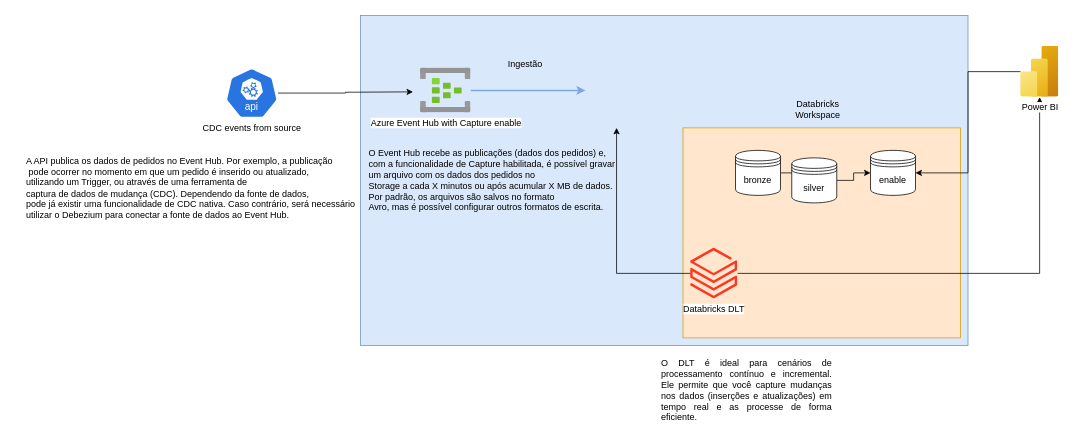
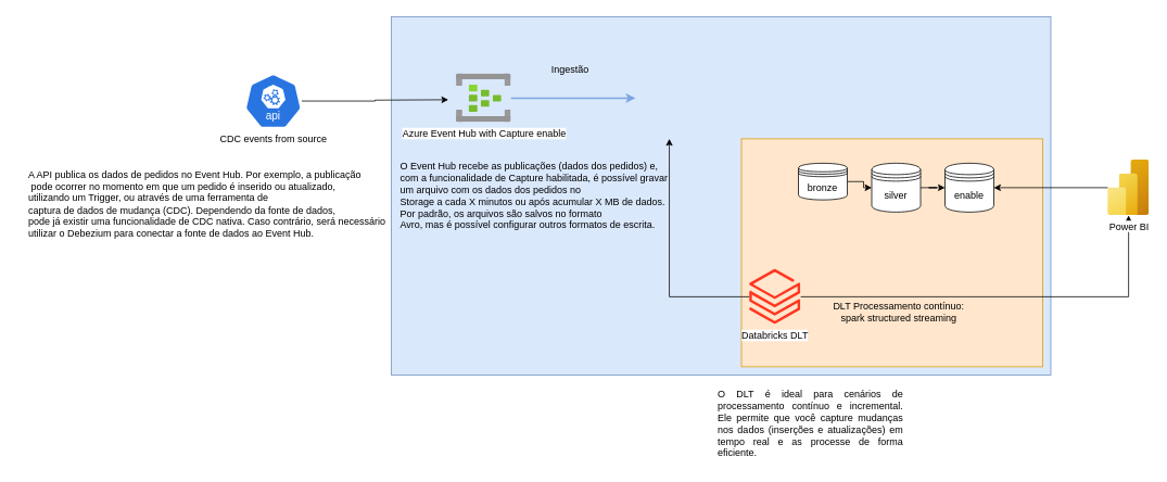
  <mxCell id="0" />
  <mxCell id="1" parent="0" />
  <mxCell id="2" value="" style="rounded=0;whiteSpace=wrap;html=1;fillColor=#dae8fc;strokeColor=#6c8ebf;" vertex="1" parent="1"><mxGeometry x="480" y="20" width="810" height="440" as="geometry" /></mxCell>
  <mxCell id="3" value="" style="rounded=0;whiteSpace=wrap;html=1;fillColor=#ffe6cc;strokeColor=#d79b00;" vertex="1" parent="1"><mxGeometry x="910" y="170" width="370" height="280" as="geometry" /></mxCell>
  <mxCell id="4" style="edgeStyle=orthogonalEdgeStyle;rounded=0;orthogonalLoop=1;jettySize=auto;html=1;strokeWidth=2;strokeColor=#7EA6E0;" edge="1" parent="1" source="5"><mxGeometry relative="1" as="geometry"><mxPoint x="780" y="120" as="targetPoint" /></mxGeometry></mxCell>
  <mxCell id="5" value="Azure Event Hub with Capture enable" style="image;aspect=fixed;html=1;points=[];align=center;fontSize=12;image=img/lib/azure2/iot/Event_Hubs.svg;" vertex="1" parent="1"><mxGeometry x="560" y="90" width="67" height="60" as="geometry" /></mxCell>
  <mxCell id="6" style="edgeStyle=orthogonalEdgeStyle;rounded=0;orthogonalLoop=1;jettySize=auto;html=1;" edge="1" parent="1" source="8"><mxGeometry relative="1" as="geometry"><mxPoint x="821.4" y="170" as="targetPoint" /><Array as="points"><mxPoint x="821" y="364" /></Array></mxGeometry></mxCell>
  <mxCell id="7" style="edgeStyle=orthogonalEdgeStyle;rounded=0;orthogonalLoop=1;jettySize=auto;html=1;" edge="1" parent="1" source="8" target="16"><mxGeometry relative="1" as="geometry" /></mxCell>
  <mxCell id="8" value="Databricks DLT" style="image;aspect=fixed;html=1;points=[];align=center;fontSize=12;image=img/lib/azure2/analytics/Azure_Databricks.svg;" vertex="1" parent="1"><mxGeometry x="920" y="330" width="62.8" height="68" as="geometry" /></mxCell>
  <mxCell id="9" style="edgeStyle=orthogonalEdgeStyle;rounded=0;orthogonalLoop=1;jettySize=auto;html=1;" edge="1" parent="1" source="10"><mxGeometry relative="1" as="geometry"><mxPoint x="550" y="122" as="targetPoint" /></mxGeometry></mxCell>
  <mxCell id="10" value="CDC events from source" style="aspect=fixed;sketch=0;html=1;dashed=0;whitespace=wrap;verticalLabelPosition=bottom;verticalAlign=top;fillColor=#2875E2;strokeColor=#ffffff;points=[[0.005,0.63,0],[0.1,0.2,0],[0.9,0.2,0],[0.5,0,0],[0.995,0.63,0],[0.72,0.99,0],[0.5,1,0],[0.28,0.99,0]];shape=mxgraph.kubernetes.icon2;kubernetesLabel=1;prIcon=api" vertex="1" parent="1"><mxGeometry x="300" y="90" width="70" height="67.2" as="geometry" /></mxCell>
  <mxCell id="11" style="edgeStyle=orthogonalEdgeStyle;rounded=0;orthogonalLoop=1;jettySize=auto;html=1;entryX=0;entryY=0.5;entryDx=0;entryDy=0;" edge="1" parent="1" source="12" target="14"><mxGeometry relative="1" as="geometry" /></mxCell>
- <mxCell id="12" value="bronze" style="shape=datastore;whiteSpace=wrap;html=1;" vertex="1" parent="1"><mxGeometry x="980" y="200" width="60" height="60" as="geometry" /></mxCell>
+ <mxCell id="12" value="bronze" style="shape=datastore;whiteSpace=wrap;html=1;" vertex="1" parent="1"><mxGeometry x="980" y="200" width="60" height="45" as="geometry" /></mxCell>
  <mxCell id="13" style="edgeStyle=orthogonalEdgeStyle;rounded=0;orthogonalLoop=1;jettySize=auto;html=1;entryX=0;entryY=0.5;entryDx=0;entryDy=0;" edge="1" parent="1" source="14" target="23"><mxGeometry relative="1" as="geometry" /></mxCell>
- <mxCell id="14" value="silver" style="shape=datastore;whiteSpace=wrap;html=1;" vertex="1" parent="1"><mxGeometry x="1055" y="210" width="60" height="60" as="geometry" /></mxCell>
+ <mxCell id="14" value="silver" style="shape=datastore;whiteSpace=wrap;html=1;" vertex="1" parent="1"><mxGeometry x="1070" y="200" width="60" height="60" as="geometry" /></mxCell>
  <mxCell id="15" style="edgeStyle=orthogonalEdgeStyle;rounded=0;orthogonalLoop=1;jettySize=auto;html=1;entryX=1;entryY=0.5;entryDx=0;entryDy=0;" edge="1" parent="1" source="16" target="23"><mxGeometry relative="1" as="geometry" /></mxCell>
- <mxCell id="16" value="Power BI" style="image;aspect=fixed;html=1;points=[];align=center;fontSize=12;image=img/lib/azure2/analytics/Power_BI_Embedded.svg;" vertex="1" parent="1"><mxGeometry x="1360" y="61" width="51" height="68" as="geometry" /></mxCell>
+ <mxCell id="16" value="Power BI" style="image;aspect=fixed;html=1;points=[];align=center;fontSize=12;image=img/lib/azure2/analytics/Power_BI_Embedded.svg;" vertex="1" parent="1"><mxGeometry x="1360" y="196" width="51" height="68" as="geometry" /></mxCell>
  <mxCell id="17" value="&lt;div style=&quot;text-align: justify;&quot;&gt;A API publica os dados de pedidos no Event Hub. Por exemplo, a publicação&lt;/div&gt;&lt;div style=&quot;text-align: justify;&quot;&gt;&amp;nbsp;pode ocorrer no momento em que um pedido é inserido ou atualizado,&amp;nbsp;&lt;/div&gt;&lt;div style=&quot;text-align: justify;&quot;&gt;utilizando um Trigger, ou&amp;nbsp;&lt;span style=&quot;background-color: initial;&quot;&gt;através de uma ferramenta de&amp;nbsp;&lt;/span&gt;&lt;/div&gt;&lt;div style=&quot;text-align: justify;&quot;&gt;&lt;span style=&quot;background-color: initial;&quot;&gt;captura de dados de mudança (CDC).&amp;nbsp;&lt;/span&gt;&lt;span style=&quot;background-color: initial;&quot;&gt;Dependendo da fonte de dados,&amp;nbsp;&lt;/span&gt;&lt;/div&gt;&lt;div style=&quot;text-align: justify;&quot;&gt;&lt;span style=&quot;background-color: initial;&quot;&gt;pode já existir&amp;nbsp;&lt;/span&gt;&lt;span style=&quot;background-color: initial;&quot;&gt;uma funcionalidade de CDC nativa.&amp;nbsp;&lt;/span&gt;&lt;span style=&quot;background-color: initial;&quot;&gt;Caso contrário, será necessário&amp;nbsp;&lt;/span&gt;&lt;/div&gt;&lt;div style=&quot;text-align: justify;&quot;&gt;&lt;span style=&quot;background-color: initial;&quot;&gt;utilizar o Debezium para conectar a fonte de dados ao Event Hub.&lt;/span&gt;&lt;/div&gt;" style="text;html=1;align=center;verticalAlign=middle;resizable=0;points=[];autosize=1;strokeColor=none;fillColor=none;" vertex="1" parent="1"><mxGeometry x="20" y="200" width="470" height="100" as="geometry" /></mxCell>
  <mxCell id="18" value="&lt;div style=&quot;text-align: justify;&quot;&gt;O Event Hub recebe as publicações (dados dos pedidos) e,&amp;nbsp;&lt;/div&gt;&lt;div style=&quot;text-align: justify;&quot;&gt;com a funcionalidade de&amp;nbsp;&lt;span style=&quot;background-color: initial;&quot;&gt;Capture habilitada, é possível gravar&lt;/span&gt;&lt;/div&gt;&lt;div style=&quot;text-align: justify;&quot;&gt;&lt;span style=&quot;background-color: initial;&quot;&gt;um arquivo com os dados dos pedidos no&lt;/span&gt;&lt;/div&gt;&lt;div style=&quot;text-align: justify;&quot;&gt;Storage a cada X&amp;nbsp;&lt;span style=&quot;background-color: initial;&quot;&gt;minutos ou após acumular X MB de dados.&lt;/span&gt;&lt;/div&gt;&lt;div style=&quot;text-align: justify;&quot;&gt;&lt;span style=&quot;background-color: initial;&quot;&gt;Por padrão, os arquivos são salvos no formato&amp;nbsp;&lt;/span&gt;&lt;/div&gt;&lt;div style=&quot;text-align: justify;&quot;&gt;Avro, mas é possível configurar outros formatos de escrita.&lt;br&gt;&lt;/div&gt;" style="text;html=1;align=center;verticalAlign=middle;resizable=0;points=[];autosize=1;strokeColor=none;fillColor=none;" vertex="1" parent="1"><mxGeometry x="480" y="190" width="350" height="100" as="geometry" /></mxCell>
  <mxCell id="19" value="Ingestão" style="text;html=1;align=center;verticalAlign=middle;whiteSpace=wrap;rounded=0;" vertex="1" parent="1"><mxGeometry x="670" y="70" width="60" height="30" as="geometry" /></mxCell>
- <mxCell id="20" value="Databricks Workspace" style="text;html=1;align=center;verticalAlign=middle;whiteSpace=wrap;rounded=0;" vertex="1" parent="1"><mxGeometry x="1050" y="130" width="80" height="30" as="geometry" /></mxCell>
  <mxCell id="21" value="&lt;div style=&quot;text-align: justify;&quot;&gt;&lt;span style=&quot;background-color: initial;&quot;&gt;O&lt;b&gt;&amp;nbsp;&lt;/b&gt;DLT é ideal para cenários de processamento contínuo e incremental. Ele permite que você capture mudanças nos dados (inserções e atualizações) em tempo real e as processe de forma eficiente.&lt;/span&gt;&lt;/div&gt;" style="text;html=1;align=center;verticalAlign=middle;whiteSpace=wrap;rounded=0;" vertex="1" parent="1"><mxGeometry x="880" y="470" width="230" height="100" as="geometry" /></mxCell>
+ <mxCell id="22" value="DLT Processamento contínuo: spark structured streaming" style="text;html=1;align=center;verticalAlign=middle;whiteSpace=wrap;rounded=0;" vertex="1" parent="1"><mxGeometry x="1010" y="368" width="187.2" height="30" as="geometry" /></mxCell>
  <mxCell id="23" value="enable" style="shape=datastore;whiteSpace=wrap;html=1;" vertex="1" parent="1"><mxGeometry x="1160" y="200" width="60" height="60" as="geometry" /></mxCell>
